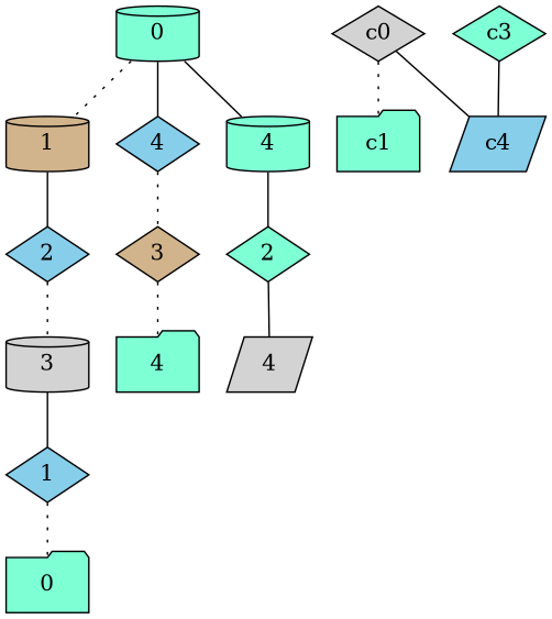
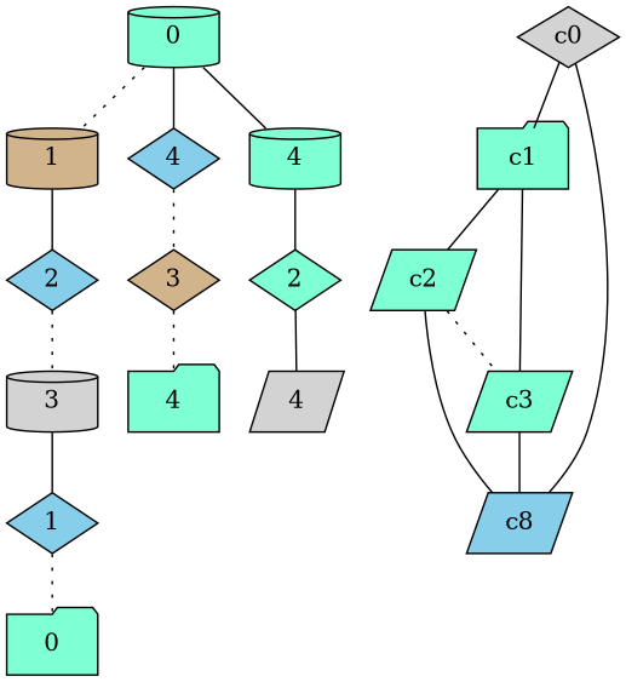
  graph {
    node [fillcolor=aquamarine shape=diamond style=filled]
    n1 [label=0 shape=cylinder]
    n2 [fillcolor=tan label=1 shape=cylinder]
    n3 [fillcolor=skyblue label=4]
    n4 [label=4 shape=cylinder]
    n5 [fillcolor=skyblue label=2]
    n6 [fillcolor=tan label=3]
    n7 [label=2]
    n8 [fillcolor=lightgrey label=3 shape=cylinder]
    n9 [fillcolor=skyblue label=1]
    n10 [label=0 shape=folder]
    n11 [label=4 shape=folder]
    n12 [fillcolor=lightgrey label=4 shape=parallelogram]
    c0 [fillcolor=lightgrey]
    c1 [shape=folder]
-   c4 [fillcolor=skyblue shape=parallelogram]
-   c3
+   c4 [fillcolor=skyblue shape=parallelogram label=c8]
+   c2 [shape=parallelogram]
+   c3 [shape=parallelogram]
    n1 -- n2 [style=dotted]
    n1 -- n3
    n1 -- n4
    n2 -- n5
    n3 -- n6 [style=dotted]
    n4 -- n7
    n5 -- n8 [style=dotted]
    n6 -- n11 [style=dotted]
    n7 -- n12
    n8 -- n9
    n9 -- n10 [style=dotted]
-   c0 -- c1 [style=dotted]
+   c0 -- c1 [style=solid]
    c0 -- c4
+   c1 -- c2
+   c1 -- c3
+   c2 -- c4
+   c2 -- c3 [style=dotted]
    c3 -- c4 [style=solid]
  }
